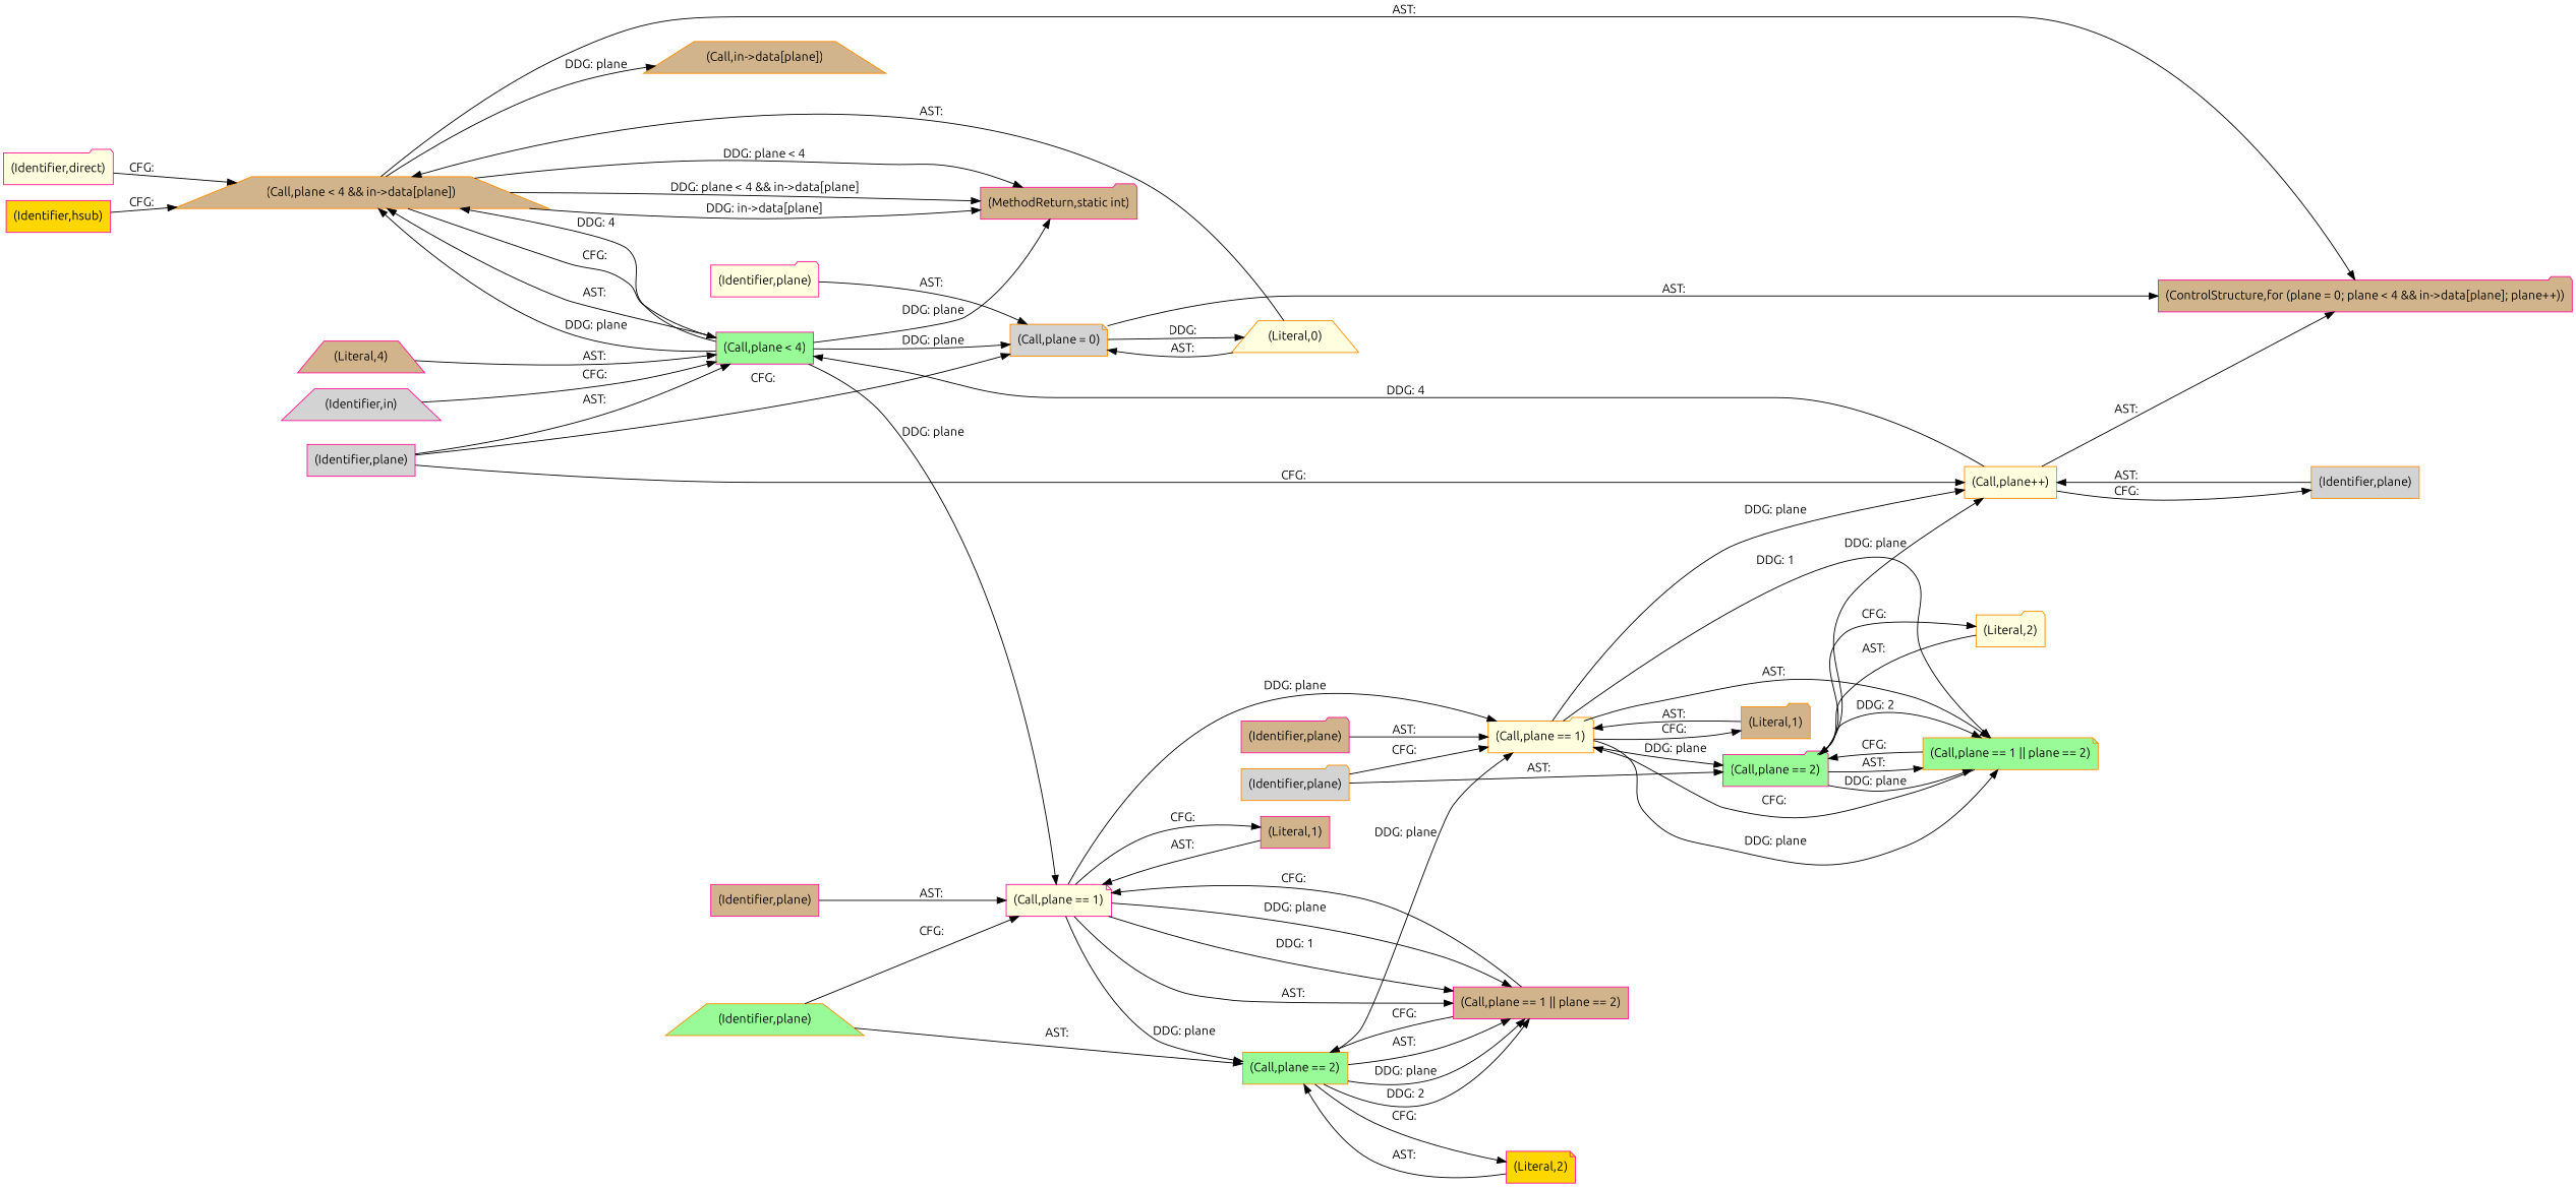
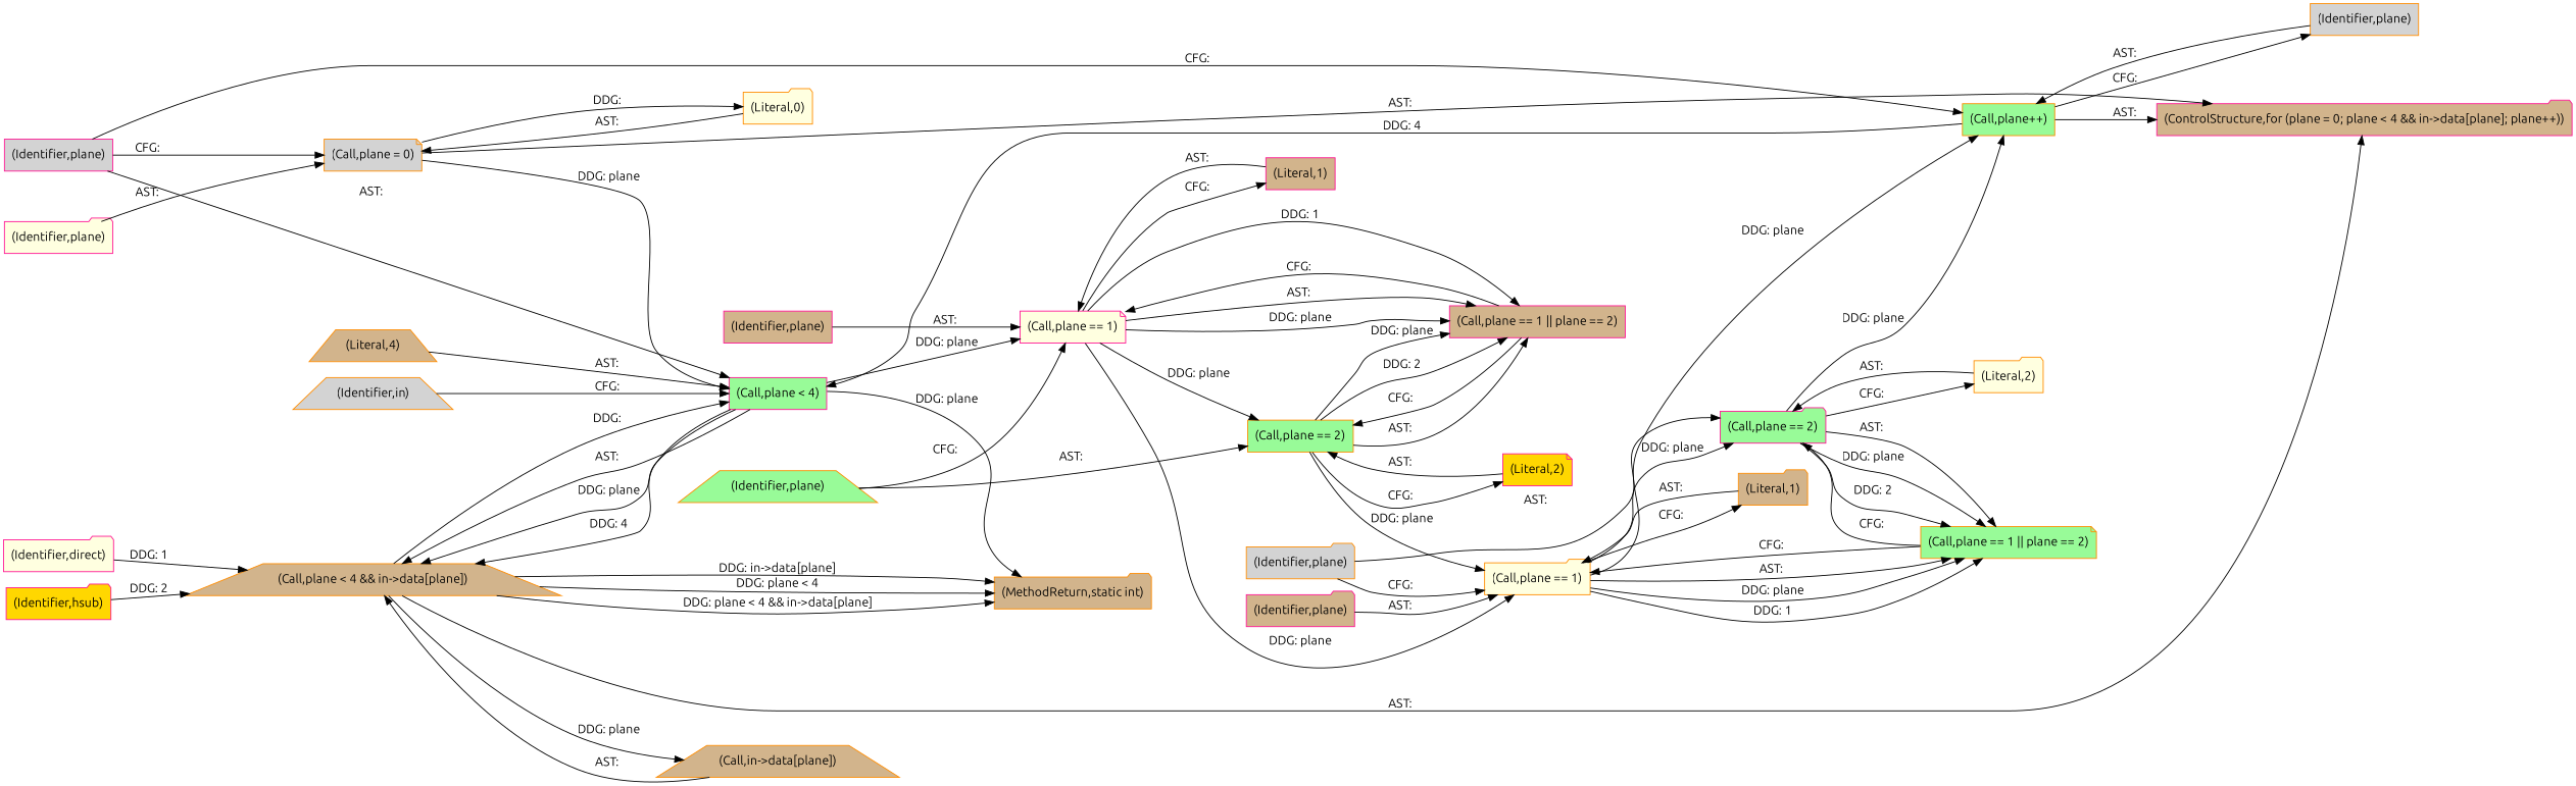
  digraph {
    fontname=Ubuntu
    rankdir=LR
    node [color=deeppink fillcolor=tan fontname=Ubuntu shape=folder style=filled]
    edge [fontname=Ubuntu]
    n1 [color=darkorange label="(Call,plane < 4 && in->data[plane])" shape=trapezium]
    n2 [fillcolor=palegreen label="(Call,plane < 4)" shape=box]
    n3 [label="(ControlStructure,for (plane = 0; plane < 4 && in->data[plane]; plane++))"]
-   n4 [label="(MethodReturn,static int)"]
+   n4 [color=darkorange label="(MethodReturn,static int)"]
    n5 [color=darkorange label="(Call,in->data[plane])" shape=trapezium]
    n6 [fillcolor=lightyellow label="(Call,plane == 1)" shape=note]
    n7 [color=darkorange fillcolor=lightyellow label="(Call,plane == 1)"]
    n8 [color=darkorange fillcolor=palegreen label="(Call,plane == 2)" shape=box]
    n9 [label="(Literal,1)" shape=box]
    n10 [label="(Call,plane == 1 || plane == 2)" shape=box]
-   n11 [label="(Literal,4)" shape=trapezium]
+   n11 [color=darkorange label="(Literal,4)" shape=trapezium]
    n12 [color=darkorange fillcolor=lightgrey label="(Call,plane = 0)" shape=note]
-   n13 [color=darkorange fillcolor=lightyellow label="(Literal,0)" shape=trapezium]
-   n14 [color=darkorange fillcolor=lightyellow label="(Call,plane++)" shape=box]
+   n13 [color=darkorange fillcolor=lightyellow label="(Literal,0)"]
+   n14 [color=darkorange fillcolor=palegreen label="(Call,plane++)" shape=box]
    n15 [color=darkorange fillcolor=lightgrey label="(Identifier,plane)" shape=box]
    n16 [fillcolor=palegreen label="(Call,plane == 2)"]
    n17 [color=darkorange label="(Literal,1)"]
    n18 [color=darkorange fillcolor=palegreen label="(Call,plane == 1 || plane == 2)" shape=note]
    n19 [color=darkorange fillcolor=lightyellow label="(Literal,2)"]
    n20 [fillcolor=gold label="(Literal,2)" shape=note]
    n21 [color=darkorange fillcolor=lightgrey label="(Identifier,plane)"]
    n22 [color=darkorange fillcolor=palegreen label="(Identifier,plane)" shape=trapezium]
-   n23 [fillcolor=lightgrey label="(Identifier,in)" shape=trapezium]
+   n23 [color=darkorange fillcolor=lightgrey label="(Identifier,in)" shape=trapezium]
    n24 [fillcolor=lightyellow label="(Identifier,direct)"]
    n25 [label="(Identifier,plane)" shape=box]
    n26 [label="(Identifier,plane)"]
    n27 [fillcolor=lightyellow label="(Identifier,plane)"]
-   n28 [fillcolor=gold label="(Identifier,hsub)" shape=box]
+   n28 [fillcolor=gold label="(Identifier,hsub)"]
    n29 [fillcolor=lightgrey label="(Identifier,plane)" shape=box]
-   n1 -> n2 [label="CFG: "]
+   n1 -> n2 [label="DDG: "]
    n1 -> n3 [label="AST: "]
    n1 -> n4 [label="DDG: plane < 4"]
    n1 -> n4 [label="DDG: plane < 4 && in->data[plane]"]
    n1 -> n4 [label="DDG: in->data[plane]"]
    n1 -> n5 [label="DDG: plane"]
    n2 -> n1 [label="AST: "]
    n2 -> n1 [label="DDG: plane"]
    n2 -> n1 [label="DDG: 4"]
    n2 -> n4 [label="DDG: plane"]
    n2 -> n6 [label="DDG: plane"]
-   n13 -> n1 [label="AST: "]
+   n5 -> n1 [label="AST: "]
    n6 -> n7 [label="DDG: plane"]
    n6 -> n8 [label="DDG: plane"]
    n6 -> n9 [label="CFG: "]
    n6 -> n10 [label="AST: "]
    n6 -> n10 [label="DDG: plane"]
    n6 -> n10 [label="DDG: 1"]
    n7 -> n14 [label="DDG: plane"]
    n7 -> n16 [label="DDG: plane"]
    n7 -> n17 [label="CFG: "]
    n7 -> n18 [label="AST: "]
    n7 -> n18 [label="DDG: plane"]
    n7 -> n18 [label="DDG: 1"]
    n8 -> n7 [label="DDG: plane"]
    n8 -> n10 [label="AST: "]
    n8 -> n10 [label="DDG: plane"]
    n8 -> n10 [label="DDG: 2"]
    n8 -> n20 [label="CFG: "]
    n9 -> n6 [label="AST: "]
    n10 -> n6 [label="CFG: "]
    n10 -> n8 [label="CFG: "]
    n11 -> n2 [label="AST: "]
-   n2 -> n12 [label="DDG: plane"]
+   n12 -> n2 [label="DDG: plane"]
    n12 -> n3 [label="AST: "]
    n12 -> n13 [label="DDG: "]
    n13 -> n12 [label="AST: "]
    n14 -> n2 [label="DDG: 4"]
    n14 -> n3 [label="AST: "]
    n14 -> n15 [label="CFG: "]
    n15 -> n14 [label="AST: "]
    n16 -> n14 [label="DDG: plane"]
    n16 -> n18 [label="AST: "]
    n16 -> n18 [label="DDG: plane"]
    n16 -> n18 [label="DDG: 2"]
    n16 -> n19 [label="CFG: "]
    n17 -> n7 [label="AST: "]
    n18 -> n7 [label="CFG: "]
    n18 -> n16 [label="CFG: "]
    n19 -> n16 [label="AST: "]
    n20 -> n8 [label="AST: "]
    n21 -> n7 [label="CFG: "]
    n21 -> n16 [label="AST: "]
    n22 -> n6 [label="CFG: "]
    n22 -> n8 [label="AST: "]
    n23 -> n2 [label="CFG: "]
-   n24 -> n1 [label="CFG: "]
+   n24 -> n1 [label="DDG: 1"]
    n25 -> n6 [label="AST: "]
    n26 -> n7 [label="AST: "]
    n27 -> n12 [label="AST: "]
-   n28 -> n1 [label="CFG: "]
+   n28 -> n1 [label="DDG: 2"]
    n29 -> n2 [label="AST: "]
    n29 -> n12 [label="CFG: "]
    n29 -> n14 [label="CFG: "]
  }
